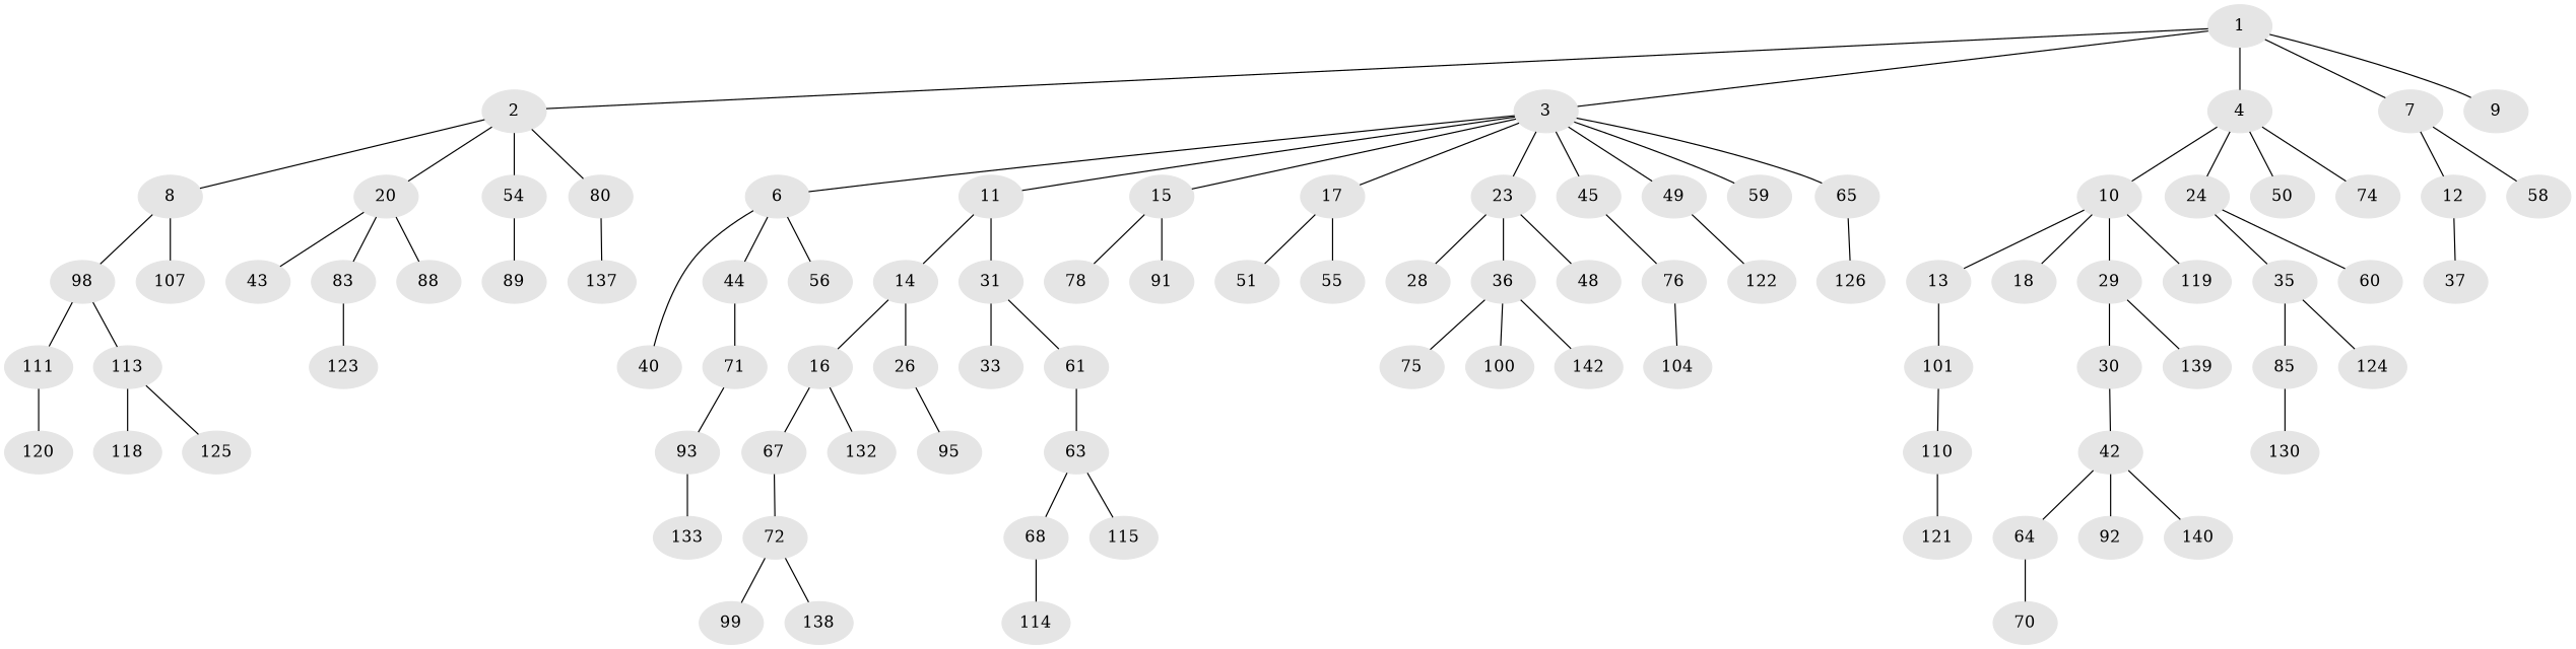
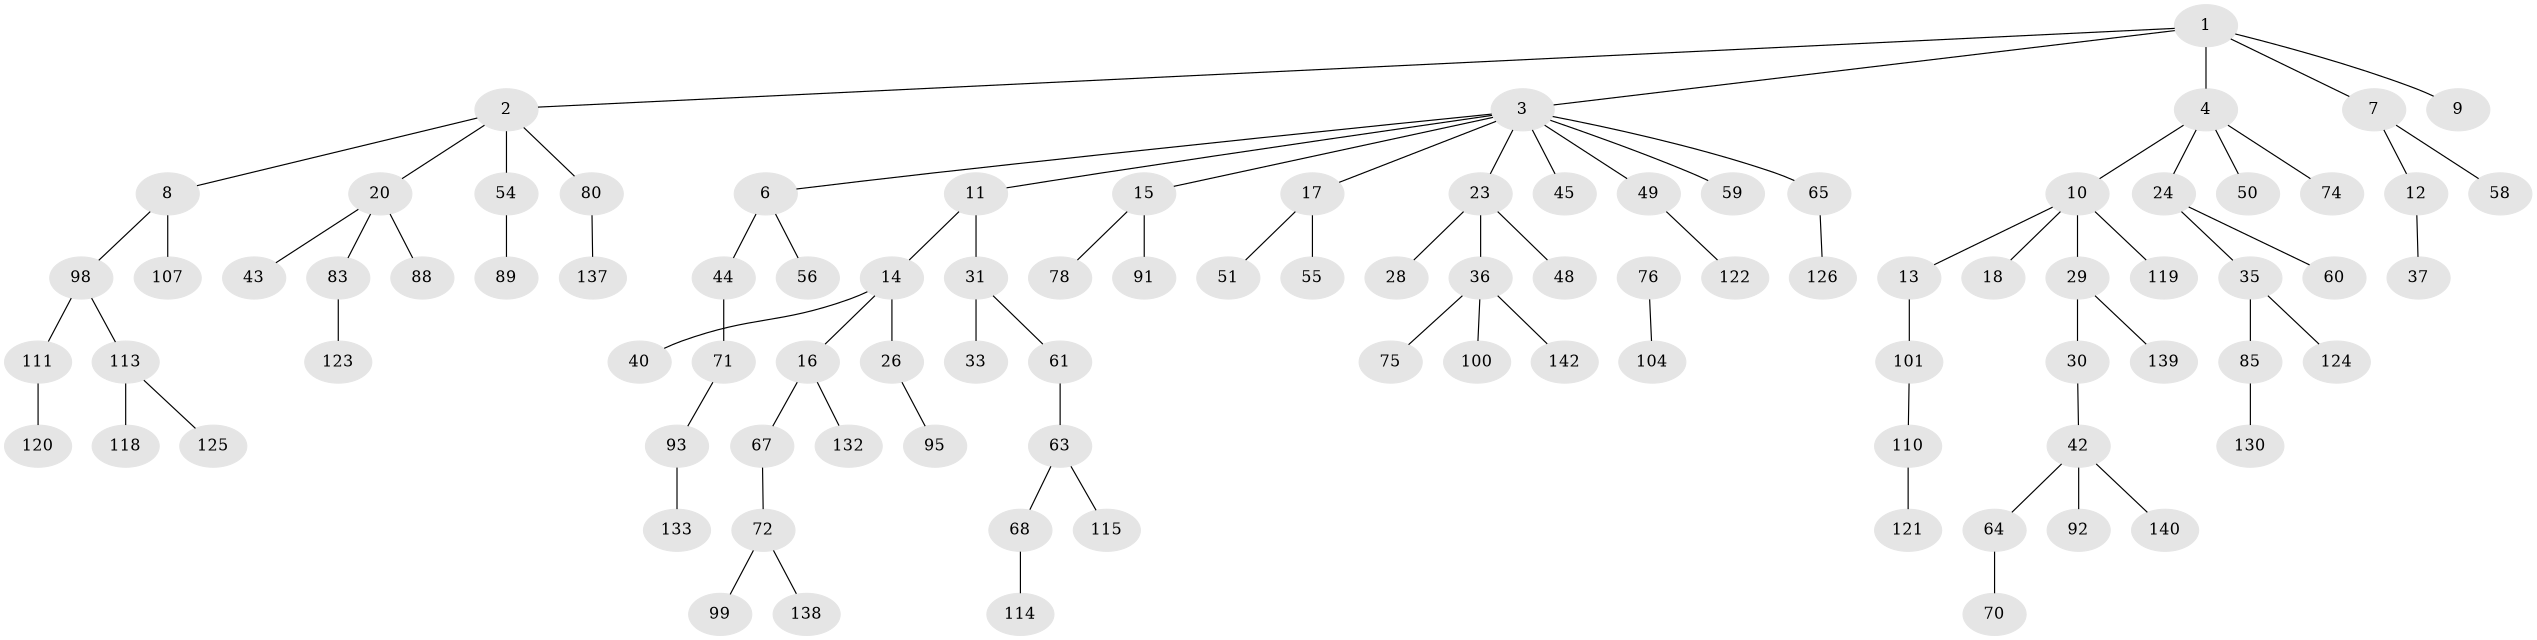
  graph {
    node [color=gray90 style=filled]
    1 [super="+19"]
    2 [super="+39"]
    3 [super="+5"]
    4 [super="+27"]
    7 [super="+87"]
    9 [super="+86"]
    8 [super="+134"]
    20 [super="+38"]
    54 [super="+81"]
    80 [super="+129"]
    6 [super="+32"]
    11
    15 [super="+53"]
    17
    23 [super="+25"]
    45 [super="+77"]
    49 [super="+62"]
    59
    65 [super="+96"]
    10 [super="+22"]
    24 [super="+34"]
    50
    74
    12 [super="+145"]
    58 [super="+79"]
    98 [super="+103"]
    107
    43
    83 [super="+117"]
    88
    89
    137
    40
    44
    56
    14 [super="+21"]
    31 [super="+82"]
    78
    91
    51 [super="+90"]
    55 [super="+131"]
    28
    36 [super="+66"]
    48
    76 [super="+105"]
    122 [super="+144"]
    126
    13
    18
    29 [super="+52"]
    119
    35 [super="+41"]
    60 [super="+112"]
    71 [super="+73"]
    37
    111
    113 [super="+116"]
    101 [super="+106"]
    30 [super="+57"]
    139
    16 [super="+69"]
    26 [super="+46"]
    33
    61
    110
    67 [super="+102"]
    132
    95
    72 [super="+94"]
    123
    75 [super="+97"]
    100
    142
    85
    124
    42 [super="+143"]
    64 [super="+135"]
    92
    140
    63 [super="+109"]
    130
    70 [super="+128"]
    93 [super="+108"]
    104
    68 [super="+84"]
    115
    114
    99 [super="+127"]
    138
    133
    120
    118 [super="+136"]
    125
    121 [super="+141"]
    1 -- 2
    1 -- 3
    1 -- 4
    1 -- 7
    1 -- 9
    2 -- 8
    2 -- 20
    2 -- 54
    2 -- 80
    3 -- 6
    3 -- 11
    3 -- 15
    3 -- 17
    3 -- 23
    3 -- 45
    3 -- 49
    3 -- 59
    3 -- 65
    4 -- 10
    4 -- 24
    4 -- 50
    4 -- 74
    7 -- 12
    7 -- 58
    8 -- 98
    8 -- 107
    20 -- 43
    20 -- 83
    20 -- 88
    54 -- 89
    80 -- 137
-   6 -- 40
+   14 -- 40
    6 -- 44
    6 -- 56
    11 -- 14
    11 -- 31
    15 -- 78
    15 -- 91
    17 -- 51
    17 -- 55
    23 -- 28
    23 -- 36
    23 -- 48
-   45 -- 76
    49 -- 122
    65 -- 126
    10 -- 13
    10 -- 18
    10 -- 29
    10 -- 119
    24 -- 35
    24 -- 60
    12 -- 37
    98 -- 111
    98 -- 113
    83 -- 123
    44 -- 71
    14 -- 16
    14 -- 26
    31 -- 33
    31 -- 61
    36 -- 75
    36 -- 100
    36 -- 142
    76 -- 104
    13 -- 101
    29 -- 30
    29 -- 139
    35 -- 85
    35 -- 124
    71 -- 93
    111 -- 120
    113 -- 118
    113 -- 125
    101 -- 110
    30 -- 42
    16 -- 67
    16 -- 132
    26 -- 95
    61 -- 63
    110 -- 121
    67 -- 72
    72 -- 99
    72 -- 138
    85 -- 130
    42 -- 64
    42 -- 92
    42 -- 140
    64 -- 70
    63 -- 68
    63 -- 115
    93 -- 133
    68 -- 114
  }
